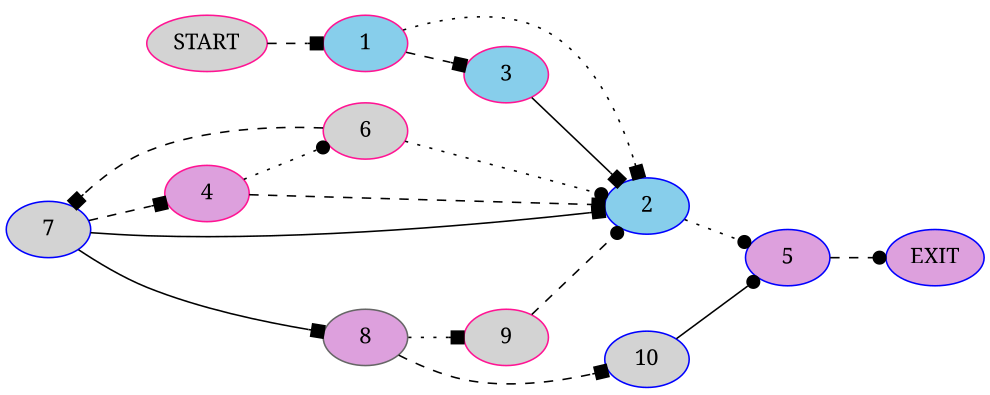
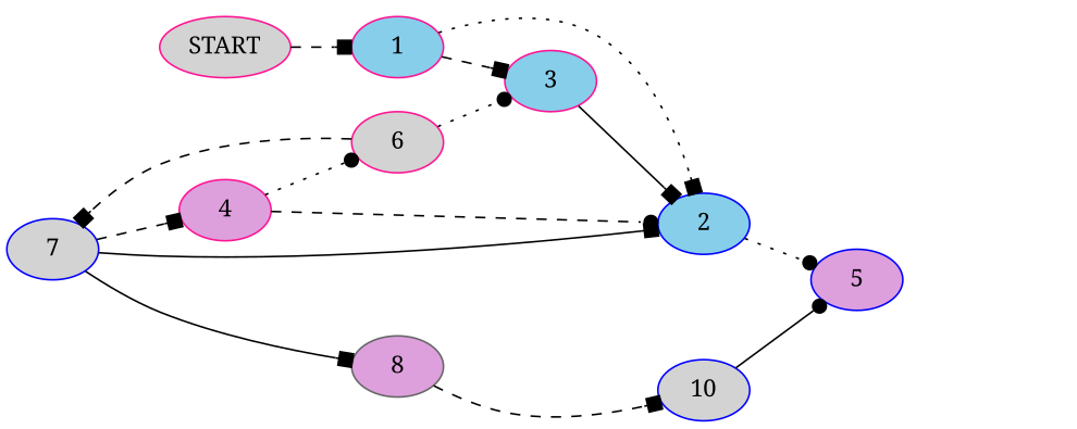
  digraph {
    fontname="Noto Serif"
    rankdir=LR
    node [color=deeppink fillcolor=lightgrey fontname="Noto Serif" style=filled]
    edge [arrowhead=box fontname="Noto Serif" style=dashed]
    n1 [label=START]
    1 [fillcolor=skyblue]
    2 [color=blue fillcolor=skyblue]
    3 [fillcolor=skyblue]
-   n5 [color=blue fillcolor=plum label=EXIT]
    5 [color=blue fillcolor=plum]
    4 [fillcolor=plum]
    6
    7 [color=blue]
    8 [color=gray40 fillcolor=plum]
-   9
    10 [color=blue]
    n1 -> 1
    1 -> 2 [style=dotted]
    1 -> 3
    2 -> 5 [arrowhead=dot style=dotted]
    3 -> 2 [style=solid]
-   5 -> n5 [arrowhead=dot]
-   4 -> 2
+   4 -> 2 [arrowhead=dot]
    4 -> 6 [arrowhead=dot style=dotted]
-   6 -> 2 [arrowhead=dot style=dotted]
+   6 -> 3 [arrowhead=dot style=dotted]
    6 -> 7
    7 -> 2 [style=solid]
    7 -> 4
    7 -> 8 [style=solid]
-   8 -> 9 [style=dotted]
    8 -> 10
-   9 -> 2 [arrowhead=dot]
    10 -> 5 [arrowhead=dot style=solid]
  }
